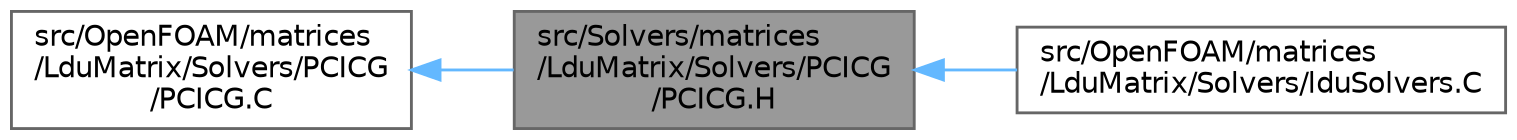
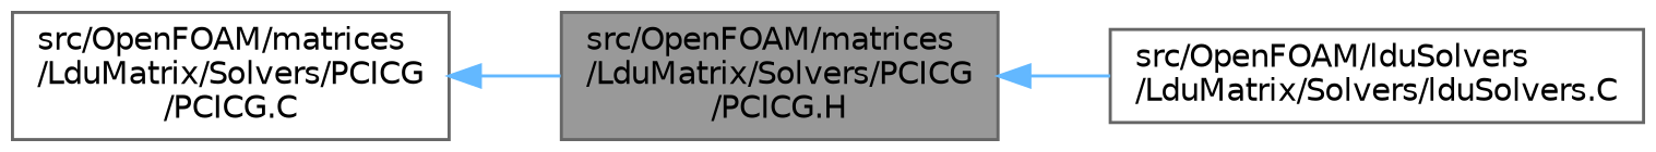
  digraph {
    rankdir=LR
    node [color=grey40 fillcolor=white fontname=Helvetica fontsize=10 shape=box style=filled]
    edge [color=steelblue1 dir=back fontname=Helvetica fontsize=10 labelfontname=Helvetica labelfontsize=10 style=solid]
-   n1 [color=gray40 fillcolor=grey60 fontcolor=black height=0.2 label="src/Solvers/matrices\l/LduMatrix/Solvers/PCICG\l/PCICG.H" width=0.4]
-   n2 [height=0.2 label="src/OpenFOAM/matrices\l/LduMatrix/Solvers/lduSolvers.C" width=0.4]
+   n1 [color=gray40 fillcolor=grey60 fontcolor=black height=0.2 label="src/OpenFOAM/matrices\l/LduMatrix/Solvers/PCICG\l/PCICG.H" width=0.4]
+   n2 [height=0.2 label="src/OpenFOAM/lduSolvers\l/LduMatrix/Solvers/lduSolvers.C" width=0.4]
    n3 [height=0.2 label="src/OpenFOAM/matrices\l/LduMatrix/Solvers/PCICG\l/PCICG.C" width=0.4]
    n1 -> n2
    n3 -> n1
  }
